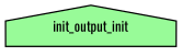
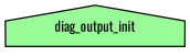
  digraph {
    rankdir=TB
    fontname=Oswald
-   n1 [color=black fillcolor=palegreen fontname=Oswald fontsize=10 height=0.2 label=init_output_init shape=house style=filled width=0.4]
+   n1 [color=black fillcolor=palegreen fontname=Oswald fontsize=10 height=0.2 label=diag_output_init shape=house style=filled width=0.4]
  }
